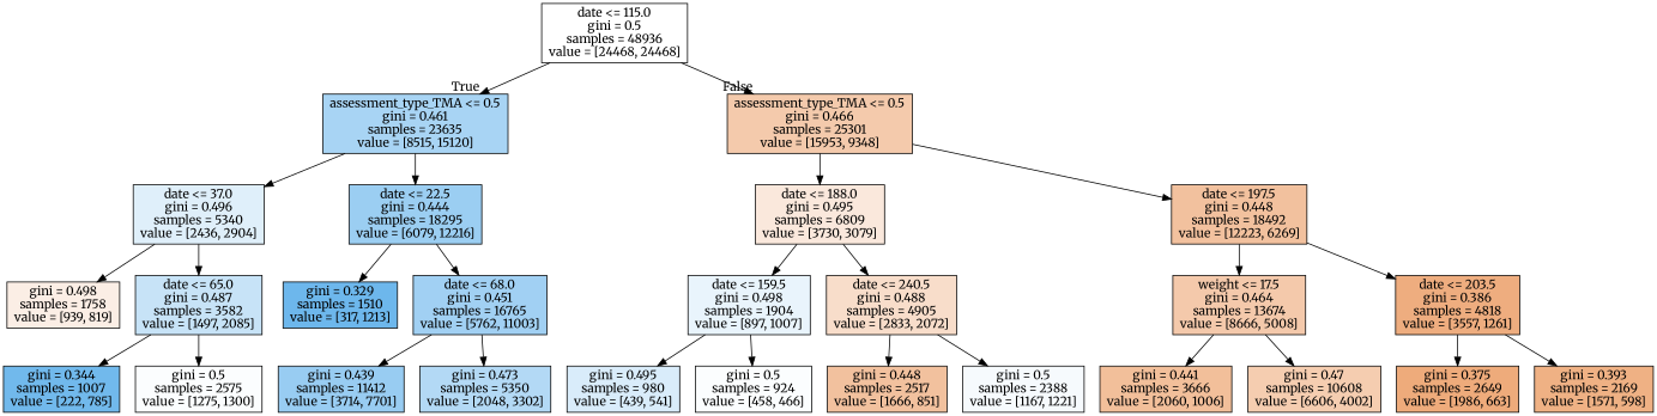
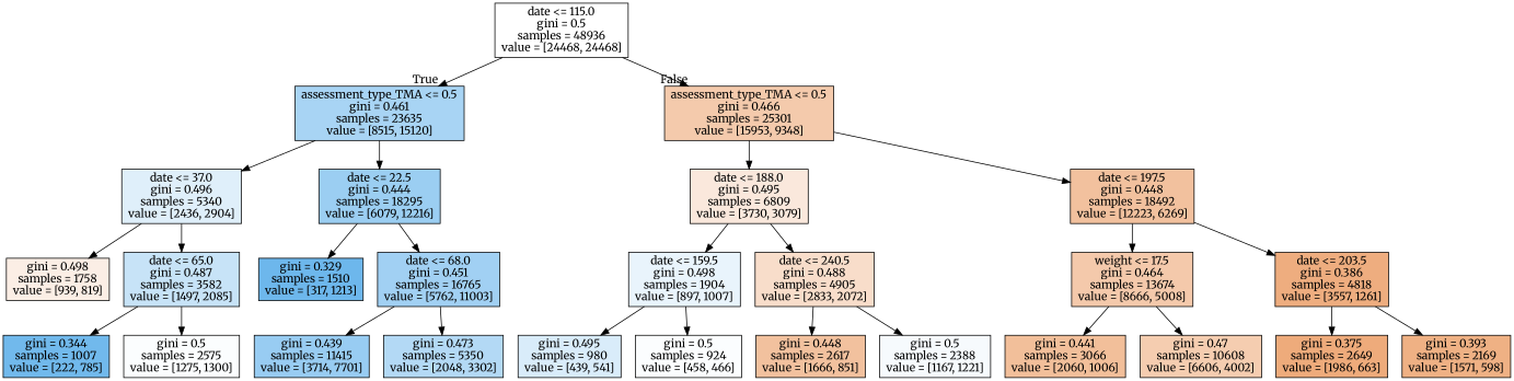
  digraph {
    fontname=Merriweather
    node [color=black fontname=Merriweather shape=box style=filled]
    edge [fontname=Merriweather]
    n1 [fillcolor="#e5813900" label="date <= 115.0\ngini = 0.5\nsamples = 48936\nvalue = [24468, 24468]"]
    n2 [fillcolor="#399de56f" label="assessment_type_TMA <= 0.5\ngini = 0.461\nsamples = 23635\nvalue = [8515, 15120]"]
    n3 [fillcolor="#e581396a" label="assessment_type_TMA <= 0.5\ngini = 0.466\nsamples = 25301\nvalue = [15953, 9348]"]
    n4 [fillcolor="#399de529" label="date <= 37.0\ngini = 0.496\nsamples = 5340\nvalue = [2436, 2904]"]
    n5 [fillcolor="#399de580" label="date <= 22.5\ngini = 0.444\nsamples = 18295\nvalue = [6079, 12216]"]
    n6 [fillcolor="#e581392d" label="date <= 188.0\ngini = 0.495\nsamples = 6809\nvalue = [3730, 3079]"]
    n7 [fillcolor="#e581397c" label="date <= 197.5\ngini = 0.448\nsamples = 18492\nvalue = [12223, 6269]"]
    n8 [fillcolor="#e5813921" label="gini = 0.498\nsamples = 1758\nvalue = [939, 819]"]
    n9 [fillcolor="#399de548" label="date <= 65.0\ngini = 0.487\nsamples = 3582\nvalue = [1497, 2085]"]
    n10 [fillcolor="#399de5bc" label="gini = 0.329\nsamples = 1510\nvalue = [317, 1213]"]
    n11 [fillcolor="#399de579" label="date <= 68.0\ngini = 0.451\nsamples = 16765\nvalue = [5762, 11003]"]
    n12 [fillcolor="#399de5b7" label="gini = 0.344\nsamples = 1007\nvalue = [222, 785]"]
    n13 [fillcolor="#399de505" label="gini = 0.5\nsamples = 2575\nvalue = [1275, 1300]"]
-   n14 [fillcolor="#399de584" label="gini = 0.439\nsamples = 11412\nvalue = [3714, 7701]"]
+   n14 [fillcolor="#399de584" label="gini = 0.439\nsamples = 11415\nvalue = [3714, 7701]"]
    n15 [fillcolor="#399de561" label="gini = 0.473\nsamples = 5350\nvalue = [2048, 3302]"]
    n16 [fillcolor="#399de51c" label="date <= 159.5\ngini = 0.498\nsamples = 1904\nvalue = [897, 1007]"]
    n17 [fillcolor="#e5813944" label="date <= 240.5\ngini = 0.488\nsamples = 4905\nvalue = [2833, 2072]"]
    n18 [fillcolor="#e581396c" label="weight <= 17.5\ngini = 0.464\nsamples = 13674\nvalue = [8666, 5008]"]
    n19 [fillcolor="#e58139a5" label="date <= 203.5\ngini = 0.386\nsamples = 4818\nvalue = [3557, 1261]"]
    n20 [fillcolor="#399de530" label="gini = 0.495\nsamples = 980\nvalue = [439, 541]"]
    n21 [fillcolor="#399de504" label="gini = 0.5\nsamples = 924\nvalue = [458, 466]"]
-   n22 [fillcolor="#e581397d" label="gini = 0.448\nsamples = 2517\nvalue = [1666, 851]"]
+   n22 [fillcolor="#e581397d" label="gini = 0.448\nsamples = 2617\nvalue = [1666, 851]"]
    n23 [fillcolor="#399de50b" label="gini = 0.5\nsamples = 2388\nvalue = [1167, 1221]"]
-   n24 [fillcolor="#e5813982" label="gini = 0.441\nsamples = 3666\nvalue = [2060, 1006]"]
+   n24 [fillcolor="#e5813982" label="gini = 0.441\nsamples = 3066\nvalue = [2060, 1006]"]
    n25 [fillcolor="#e5813965" label="gini = 0.47\nsamples = 10608\nvalue = [6606, 4002]"]
    n26 [fillcolor="#e58139aa" label="gini = 0.375\nsamples = 2649\nvalue = [1986, 663]"]
    n27 [fillcolor="#e581399e" label="gini = 0.393\nsamples = 2169\nvalue = [1571, 598]"]
    n1 -> n2 [headlabel=True labelangle=45 labeldistance=2.5]
    n1 -> n3 [headlabel=False labelangle=-45 labeldistance=2.5]
    n2 -> n4
    n2 -> n5
    n3 -> n6
    n3 -> n7
    n4 -> n8
    n4 -> n9
    n5 -> n10
    n5 -> n11
    n6 -> n16
    n6 -> n17
    n7 -> n18
    n7 -> n19
    n9 -> n12
    n9 -> n13
    n11 -> n14
    n11 -> n15
    n16 -> n20
    n16 -> n21
    n17 -> n22
    n17 -> n23
    n18 -> n24
    n18 -> n25
    n19 -> n26
    n19 -> n27
  }
